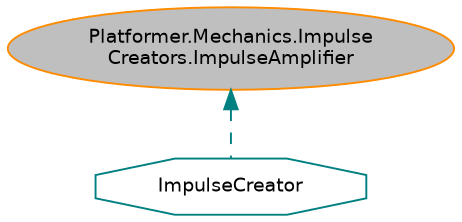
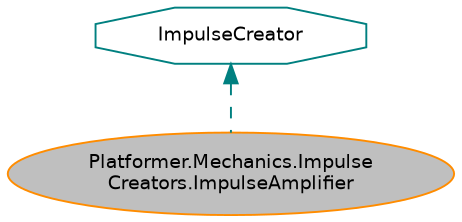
  digraph {
    node [fontname=Helvetica fontsize=10 style=filled]
    n1 [color=darkorange fillcolor=grey75 fontcolor=black height=0.2 label="Platformer.Mechanics.Impulse\lCreators.ImpulseAmplifier" shape=ellipse width=0.4]
    n2 [color=teal fillcolor=white height=0.2 label=ImpulseCreator shape=octagon width=0.4]
-   n1 -> n2 [color=teal dir=back fontname=Helvetica fontsize=10 labelfontname=Helvetica labelfontsize=10 style=dashed]
+   n2 -> n1 [color=teal dir=back fontname=Helvetica fontsize=10 labelfontname=Helvetica labelfontsize=10 style=dashed]
  }
